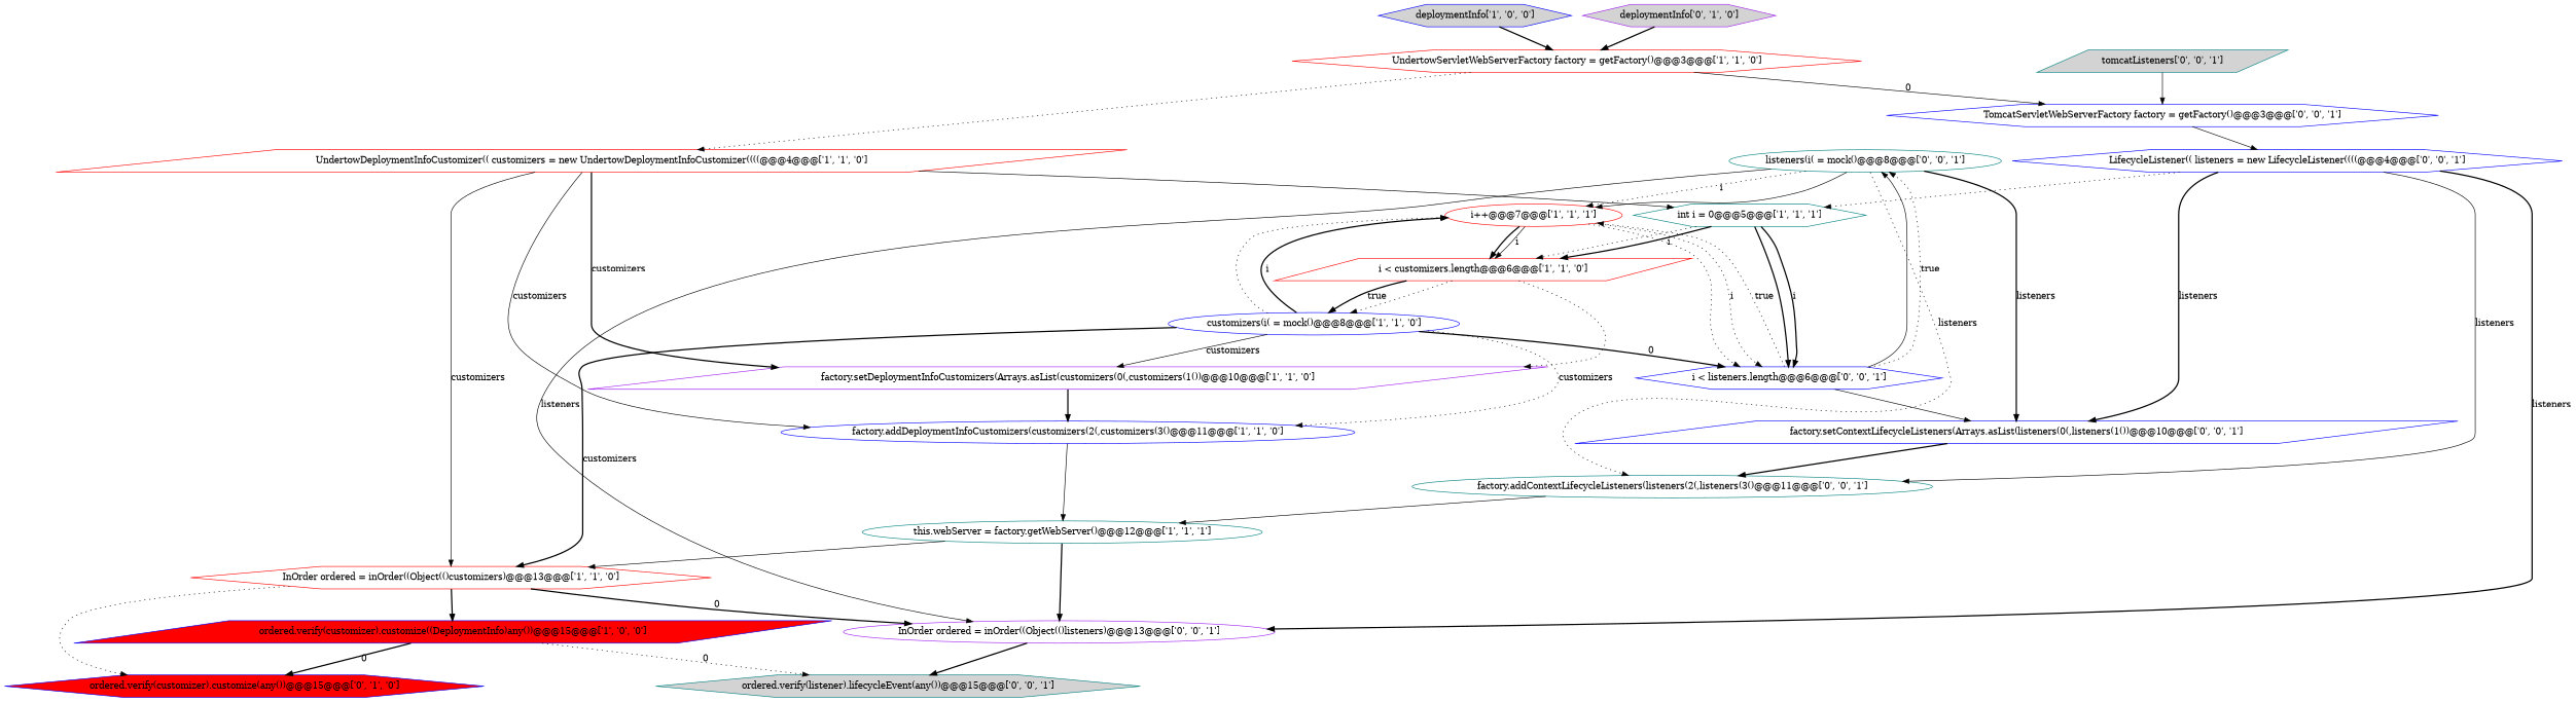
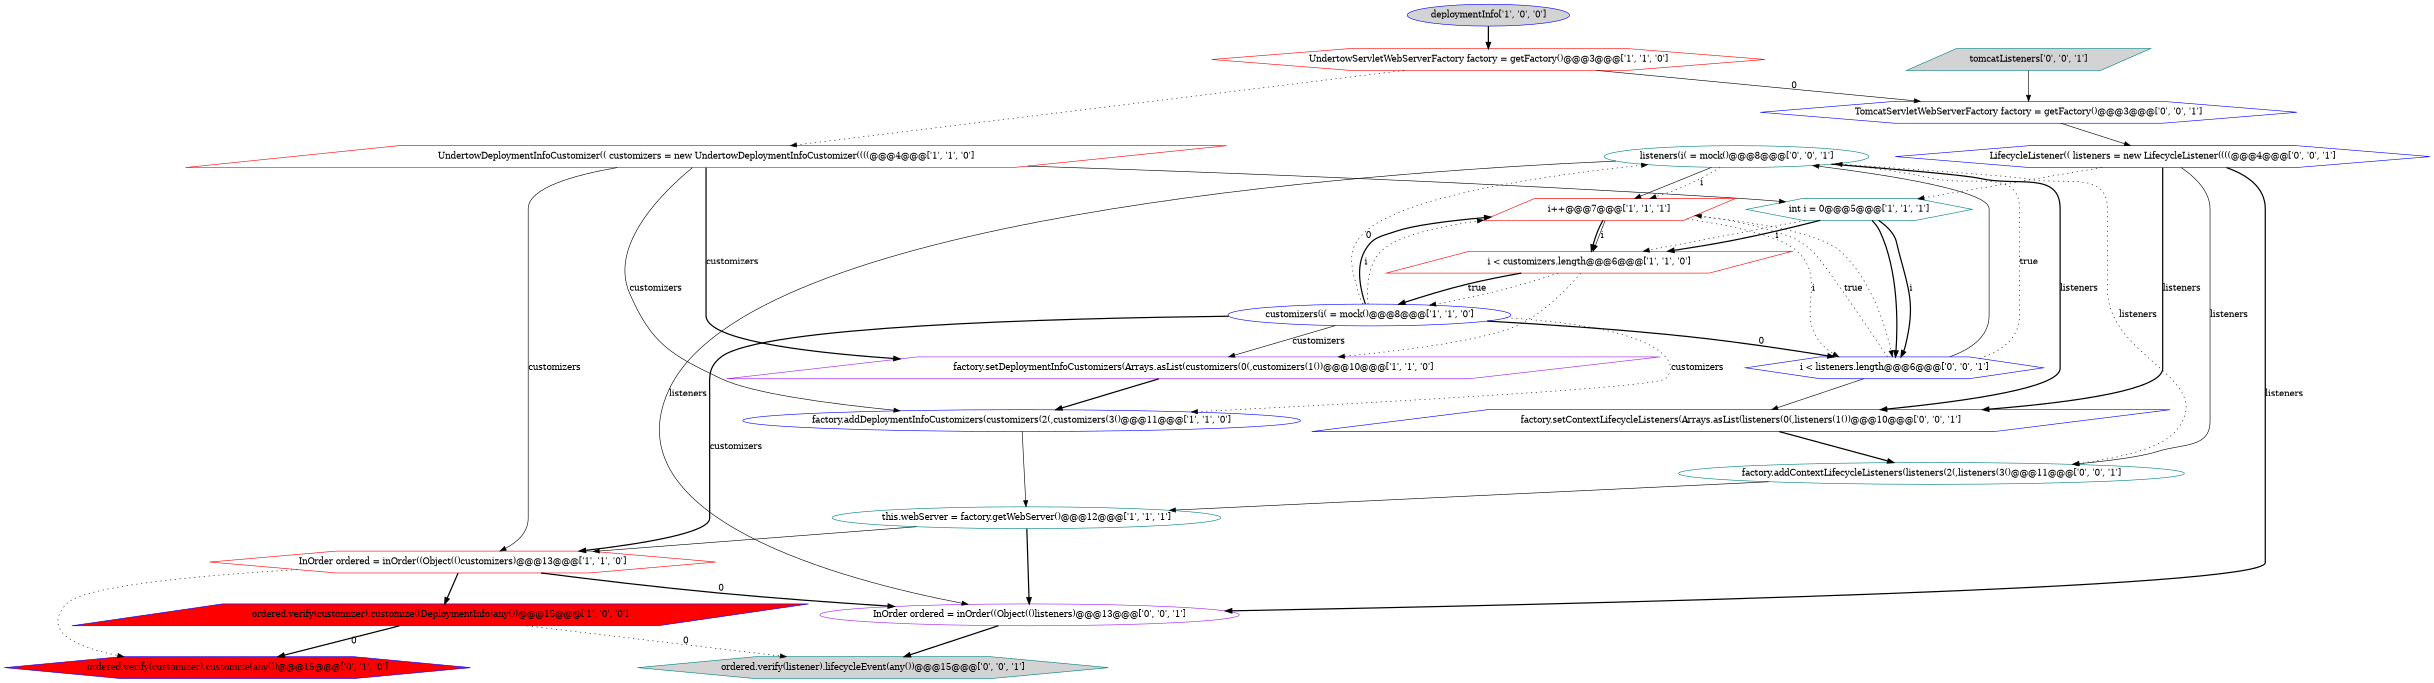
  digraph {
    node [color=blue fillcolor=white shape=hexagon style=filled]
    edge [style=bold]
    n1 [fillcolor=red label="ordered.verify(customizer).customize((DeploymentInfo)any())@@@15@@@['1', '0', '0']" shape=parallelogram]
    n2 [fillcolor=red label="ordered.verify(customizer).customize(any())@@@15@@@['0', '1', '0']"]
    n3 [color=teal fillcolor=lightgray label="ordered.verify(listener).lifecycleEvent(any())@@@15@@@['0', '0', '1']"]
-   n4 [fillcolor=lightgray label="deploymentInfo['1', '0', '0']"]
+   n4 [fillcolor=lightgray label="deploymentInfo['1', '0', '0']" shape=ellipse]
    n5 [color=red label="UndertowServletWebServerFactory factory = getFactory()@@@3@@@['1', '1', '0']"]
    n6 [label="TomcatServletWebServerFactory factory = getFactory()@@@3@@@['0', '0', '1']"]
    n7 [color=red label="UndertowDeploymentInfoCustomizer(( customizers = new UndertowDeploymentInfoCustomizer((((@@@4@@@['1', '1', '0']" shape=parallelogram]
-   n8 [color=red label="i++@@@7@@@['1', '1', '1']" shape=ellipse]
+   n8 [color=red label="i++@@@7@@@['1', '1', '1']" shape=parallelogram]
    n9 [label="i < listeners.length@@@6@@@['0', '0', '1']"]
    n10 [color=red label="i < customizers.length@@@6@@@['1', '1', '0']" shape=parallelogram]
    n11 [color=teal label="listeners(i( = mock()@@@8@@@['0', '0', '1']" shape=ellipse]
    n12 [label="factory.setContextLifecycleListeners(Arrays.asList(listeners(0(,listeners(1())@@@10@@@['0', '0', '1']" shape=parallelogram]
    n13 [label="customizers(i( = mock()@@@8@@@['1', '1', '0']" shape=ellipse]
    n14 [color=purple label="factory.setDeploymentInfoCustomizers(Arrays.asList(customizers(0(,customizers(1())@@@10@@@['1', '1', '0']" shape=parallelogram]
    n15 [color=teal label="int i = 0@@@5@@@['1', '1', '1']"]
    n16 [color=red label="InOrder ordered = inOrder((Object(()customizers)@@@13@@@['1', '1', '0']"]
    n17 [label="factory.addDeploymentInfoCustomizers(customizers(2(,customizers(3()@@@11@@@['1', '1', '0']" shape=ellipse]
    n18 [color=purple label="InOrder ordered = inOrder((Object(()listeners)@@@13@@@['0', '0', '1']" shape=ellipse]
    n19 [color=teal label="factory.addContextLifecycleListeners(listeners(2(,listeners(3()@@@11@@@['0', '0', '1']" shape=ellipse]
    n20 [color=teal label="this.webServer = factory.getWebServer()@@@12@@@['1', '1', '1']" shape=ellipse]
    n21 [label="LifecycleListener(( listeners = new LifecycleListener((((@@@4@@@['0', '0', '1']"]
-   n22 [color=purple fillcolor=lightgray label="deploymentInfo['0', '1', '0']"]
    n23 [color=teal fillcolor=lightgray label="tomcatListeners['0', '0', '1']" shape=parallelogram]
    n1 -> n2 [label=0]
    n1 -> n3 [label=0 style=dotted]
    n4 -> n5
    n5 -> n6 [label=0 style=solid]
    n5 -> n7 [style=dotted]
    n6 -> n21 [style=solid]
    n7 -> n14 [label=customizers]
    n7 -> n15 [style=solid]
    n7 -> n16 [label=customizers style=solid]
    n7 -> n17 [label=customizers style=solid]
    n8 -> n9 [style=dotted]
    n8 -> n9 [label=i style=dotted]
    n8 -> n10 [label=i style=solid]
    n8 -> n10
    n9 -> n8 [label=true style=dotted]
    n9 -> n11 [style=solid]
    n9 -> n11 [label=true style=dotted]
    n9 -> n12 [style=solid]
    n10 -> n13 [style=dotted]
    n10 -> n13 [label=true]
    n10 -> n14 [style=dotted]
    n11 -> n8 [style=solid]
    n11 -> n8 [label=i style=dotted]
    n11 -> n12 [label=listeners]
    n11 -> n18 [label=listeners style=solid]
    n11 -> n19 [label=listeners style=dotted]
    n12 -> n19
    n13 -> n8 [style=dotted]
    n13 -> n8 [label=i]
    n13 -> n9 [label=0]
+   n13 -> n11 [label=0 style=dotted]
    n13 -> n14 [label=customizers style=solid]
    n13 -> n16 [label=customizers]
    n13 -> n17 [label=customizers style=dotted]
    n14 -> n17
    n15 -> n9
    n15 -> n9 [label=i]
    n15 -> n10 [style=dotted]
    n15 -> n10 [label=i]
    n16 -> n1
    n16 -> n2 [style=dotted]
    n16 -> n18 [label=0]
    n17 -> n20 [style=solid]
    n18 -> n3
    n19 -> n20 [style=solid]
    n20 -> n16 [style=solid]
    n20 -> n18
    n21 -> n12 [label=listeners]
    n21 -> n15 [style=dotted]
    n21 -> n18 [label=listeners]
    n21 -> n19 [label=listeners style=solid]
-   n22 -> n5
    n23 -> n6 [style=solid]
  }
